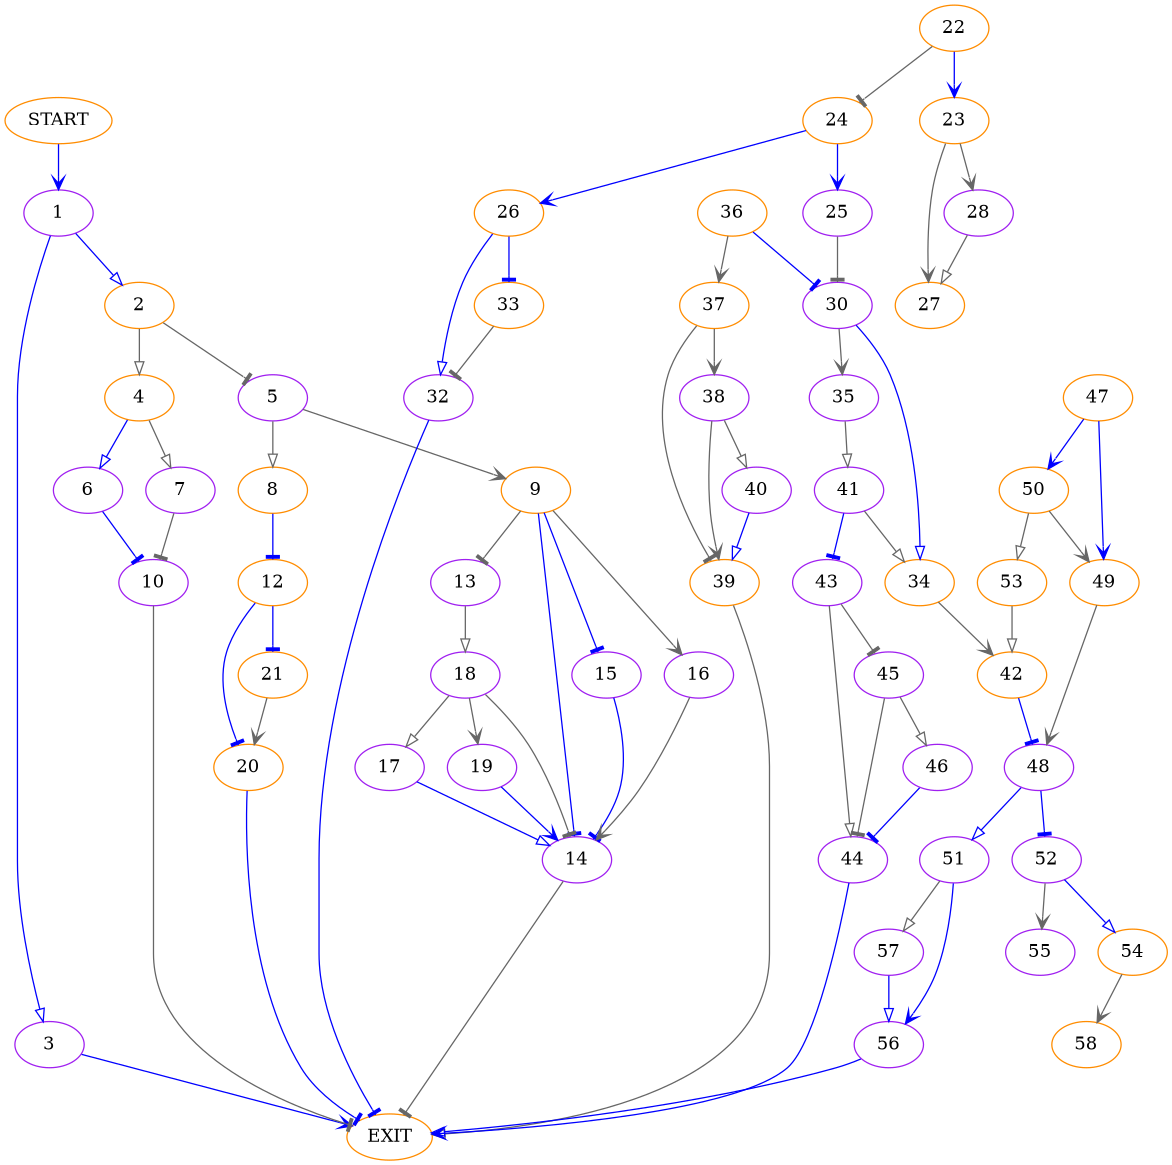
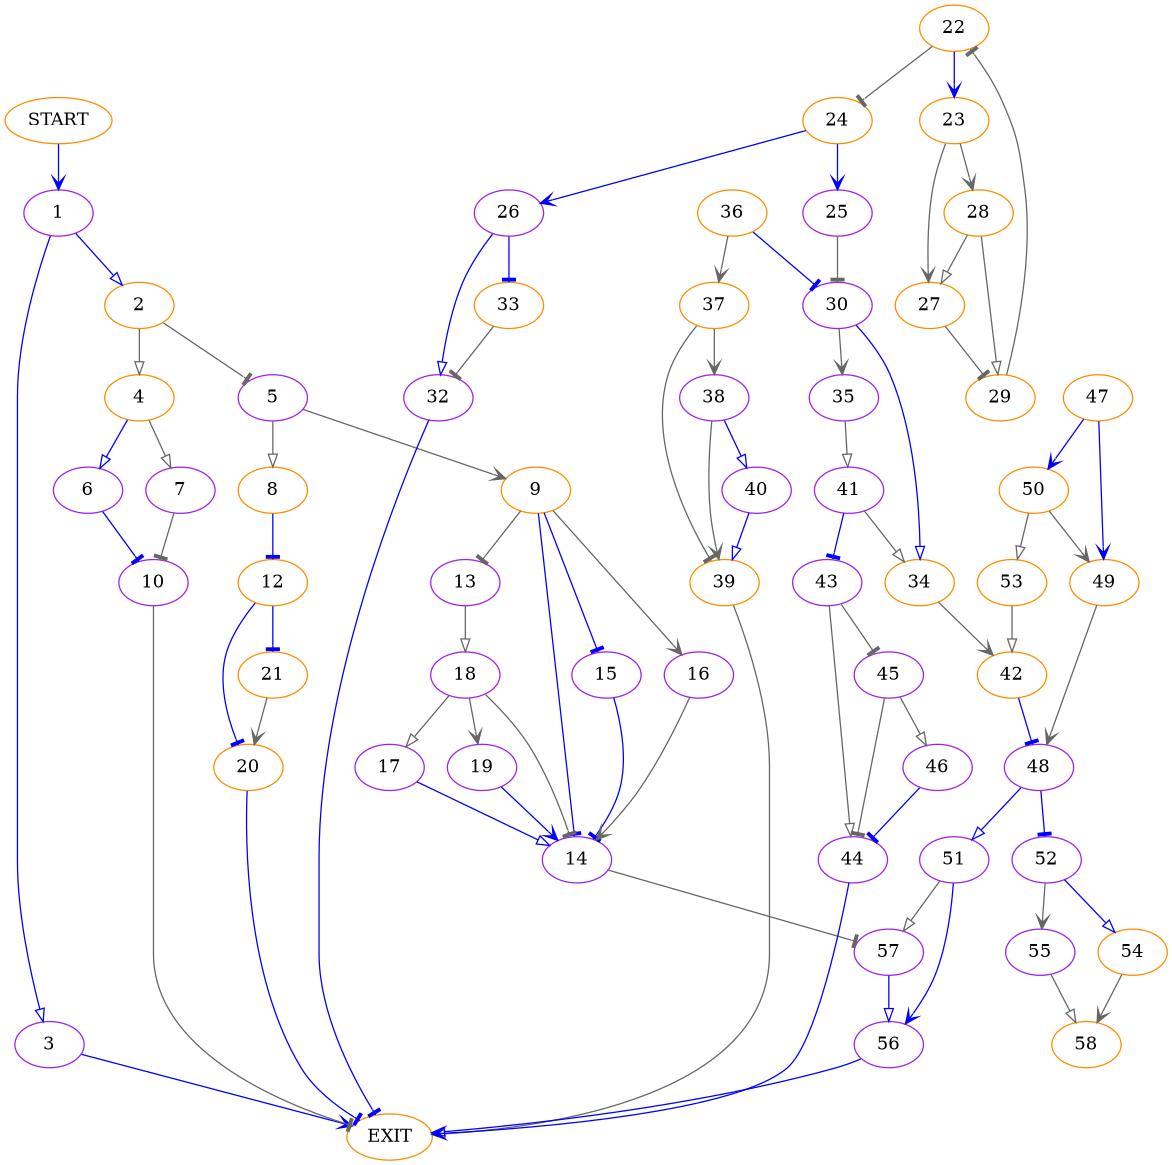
  digraph {
    node [color=purple]
    edge [arrowhead=tee color=gray40]
    n1 [color=darkorange label=START]
    1
    2 [color=darkorange]
    3
    n5 [color=darkorange label=EXIT]
    4 [color=darkorange]
    5
    6
    7
    8 [color=darkorange]
    9 [color=darkorange]
    10
    12 [color=darkorange]
    13
    14
    15
    16
    20 [color=darkorange]
    21 [color=darkorange]
    18
    22 [color=darkorange]
    23 [color=darkorange]
    24 [color=darkorange]
    17
    19
    27 [color=darkorange]
-   28
+   28 [color=darkorange]
    25
-   26 [color=darkorange]
+   26
+   29 [color=darkorange]
    30
    32
    33 [color=darkorange]
    34 [color=darkorange]
    35
    42 [color=darkorange]
    41
    36 [color=darkorange]
    37 [color=darkorange]
    48
    43
    38
    39 [color=darkorange]
    40
    44
    45
    47 [color=darkorange]
    49 [color=darkorange]
    50 [color=darkorange]
    51
    52
    46
    53 [color=darkorange]
    56
    57
    54 [color=darkorange]
    55
    58 [color=darkorange]
    n1 -> 1 [arrowhead=vee color=blue]
    1 -> 2 [arrowhead=onormal color=blue]
    1 -> 3 [arrowhead=onormal color=blue]
    2 -> 4 [arrowhead=onormal]
    2 -> 5
    3 -> n5 [arrowhead=vee color=blue]
    4 -> 6 [arrowhead=onormal color=blue]
    4 -> 7 [arrowhead=onormal]
    5 -> 8 [arrowhead=onormal]
    5 -> 9 [arrowhead=vee]
    6 -> 10 [color=blue]
    7 -> 10
    8 -> 12 [color=blue]
    9 -> 13
    9 -> 14 [color=blue]
    9 -> 15 [color=blue]
    9 -> 16 [arrowhead=vee]
    10 -> n5
    12 -> 20 [color=blue]
    12 -> 21 [color=blue]
    13 -> 18 [arrowhead=onormal]
-   14 -> n5
+   14 -> 57
    15 -> 14 [color=blue]
    16 -> 14 [arrowhead=vee]
    20 -> n5 [color=blue]
    21 -> 20 [arrowhead=vee]
    18 -> 14
    18 -> 17 [arrowhead=onormal]
    18 -> 19 [arrowhead=vee]
    22 -> 23 [arrowhead=vee color=blue]
    22 -> 24
    23 -> 27 [arrowhead=vee]
    23 -> 28 [arrowhead=vee]
    24 -> 25 [arrowhead=vee color=blue]
    24 -> 26 [arrowhead=vee color=blue]
    17 -> 14 [arrowhead=onormal color=blue]
    19 -> 14 [arrowhead=vee color=blue]
+   27 -> 29
    28 -> 27 [arrowhead=onormal]
+   28 -> 29 [arrowhead=onormal]
    25 -> 30
    26 -> 32 [arrowhead=onormal color=blue]
    26 -> 33 [color=blue]
+   29 -> 22
    30 -> 34 [arrowhead=onormal color=blue]
    30 -> 35 [arrowhead=vee]
    32 -> n5 [color=blue]
    33 -> 32
    34 -> 42 [arrowhead=vee]
    35 -> 41 [arrowhead=onormal]
    42 -> 48 [color=blue]
    41 -> 34 [arrowhead=onormal]
    41 -> 43 [color=blue]
    36 -> 30 [color=blue]
    36 -> 37 [arrowhead=vee]
    37 -> 38 [arrowhead=vee]
    37 -> 39
    48 -> 51 [arrowhead=onormal color=blue]
    48 -> 52 [color=blue]
    43 -> 44 [arrowhead=onormal]
    43 -> 45
    38 -> 39 [arrowhead=vee]
-   38 -> 40 [arrowhead=onormal]
+   38 -> 40 [arrowhead=onormal color=blue]
    39 -> n5 [arrowhead=onormal]
    40 -> 39 [arrowhead=onormal color=blue]
    44 -> n5 [arrowhead=vee color=blue]
    45 -> 44
    45 -> 46 [arrowhead=onormal]
    47 -> 49 [arrowhead=vee color=blue]
    47 -> 50 [arrowhead=vee color=blue]
    49 -> 48 [arrowhead=vee]
    50 -> 49 [arrowhead=vee]
    50 -> 53 [arrowhead=onormal]
    51 -> 56 [arrowhead=vee color=blue]
    51 -> 57 [arrowhead=onormal]
    52 -> 54 [arrowhead=onormal color=blue]
    52 -> 55 [arrowhead=vee]
    46 -> 44 [color=blue]
    53 -> 42 [arrowhead=onormal]
    56 -> n5 [arrowhead=onormal color=blue]
    57 -> 56 [arrowhead=onormal color=blue]
    54 -> 58 [arrowhead=vee]
+   55 -> 58 [arrowhead=onormal]
  }
